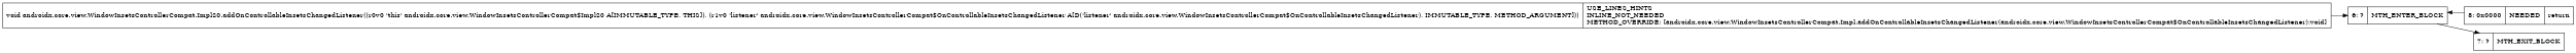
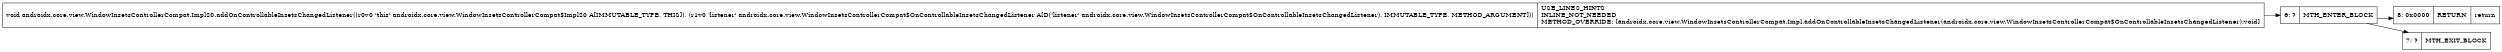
  digraph {
    rankdir=LR
    node [shape=record]
    n1 [label="{6\:\ ?|MTH_ENTER_BLOCK\l}"]
-   n2 [label="{8\:\ 0x0000|NEEDED\l|return\l}"]
+   n2 [label="{8\:\ 0x0000|RETURN\l|return\l}"]
    n3 [label="{7\:\ ?|MTH_EXIT_BLOCK\l}"]
    n4 [label="{void androidx.core.view.WindowInsetsControllerCompat.Impl20.addOnControllableInsetsChangedListener((r0v0 'this' androidx.core.view.WindowInsetsControllerCompat$Impl20 A[IMMUTABLE_TYPE, THIS]), (r1v0 'listener' androidx.core.view.WindowInsetsControllerCompat$OnControllableInsetsChangedListener A[D('listener' androidx.core.view.WindowInsetsControllerCompat$OnControllableInsetsChangedListener), IMMUTABLE_TYPE, METHOD_ARGUMENT]))  | USE_LINES_HINTS\lINLINE_NOT_NEEDED\lMETHOD_OVERRIDE: [androidx.core.view.WindowInsetsControllerCompat.Impl.addOnControllableInsetsChangedListener(androidx.core.view.WindowInsetsControllerCompat$OnControllableInsetsChangedListener):void]\l}"]
-   n2 -> n1
+   n1 -> n2
    n1 -> n3
    n4 -> n1
  }
